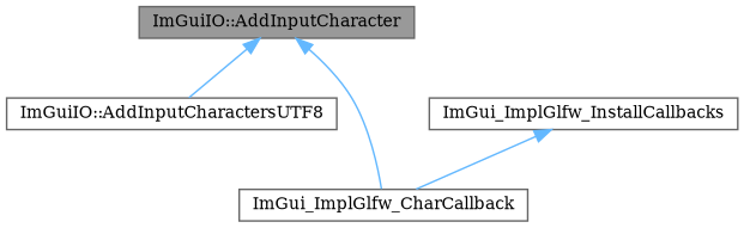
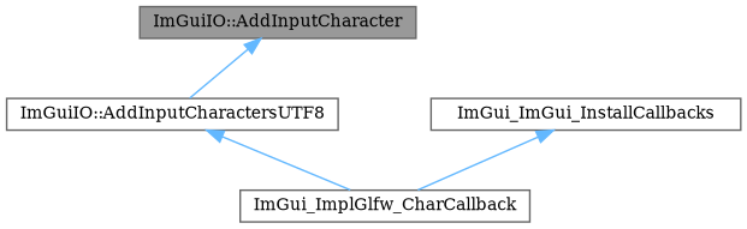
  digraph {
    fontname="DejaVu Serif"
    rankdir=TB
    node [color=grey40 fillcolor=white fontname="DejaVu Serif" fontsize=10 shape=box style=filled]
    edge [color=steelblue1 dir=back fontname="DejaVu Serif" fontsize=10 labelfontname=Helvetica labelfontsize=10 style=solid]
    n1 [color=gray40 fillcolor=grey60 fontcolor=black height=0.2 label="ImGuiIO::AddInputCharacter" width=0.4]
    n2 [height=0.2 label="ImGuiIO::AddInputCharactersUTF8" width=0.4]
    n3 [height=0.2 label=ImGui_ImplGlfw_CharCallback width=0.4]
-   n4 [height=0.2 label=ImGui_ImplGlfw_InstallCallbacks width=0.4]
+   n4 [height=0.2 label=ImGui_ImGui_InstallCallbacks width=0.4]
    n1 -> n2
-   n1 -> n3
+   n2 -> n3
    n4 -> n3
  }
